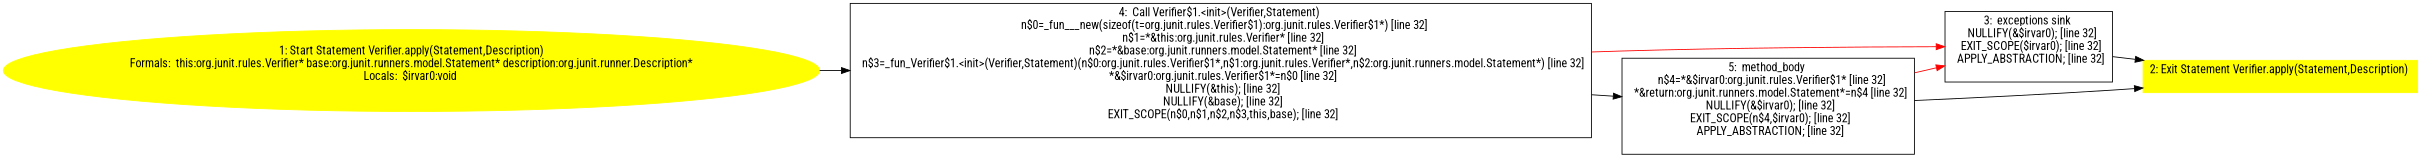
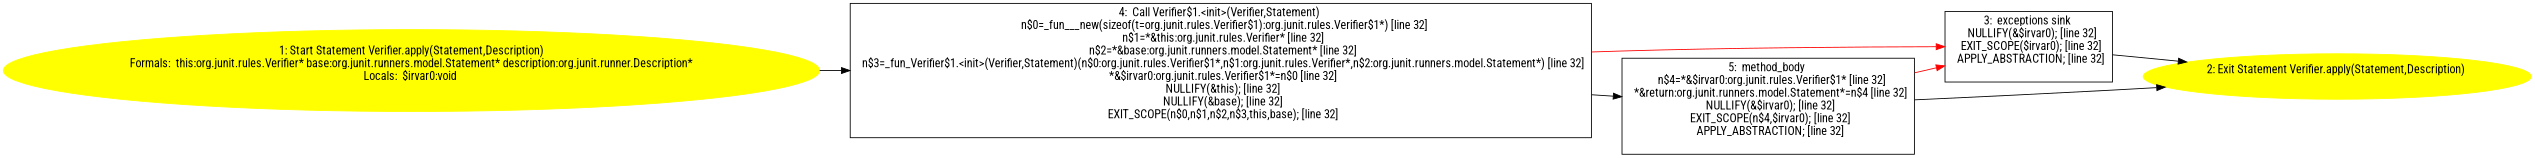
  digraph {
    rankdir=LR
    fontname="Roboto Condensed"
    node [fontname="Roboto Condensed" shape=box]
    edge [fontname="Roboto Condensed"]
    n1 [color=yellow label="1: Start Statement Verifier.apply(Statement,Description)\nFormals:  this:org.junit.rules.Verifier* base:org.junit.runners.model.Statement* description:org.junit.runner.Description*\nLocals:  $irvar0:void \n  " style=filled shape=""]
    n2 [label="4:  Call Verifier$1.<init>(Verifier,Statement) \n   n$0=_fun___new(sizeof(t=org.junit.rules.Verifier$1):org.junit.rules.Verifier$1*) [line 32]\n  n$1=*&this:org.junit.rules.Verifier* [line 32]\n  n$2=*&base:org.junit.runners.model.Statement* [line 32]\n  n$3=_fun_Verifier$1.<init>(Verifier,Statement)(n$0:org.junit.rules.Verifier$1*,n$1:org.junit.rules.Verifier*,n$2:org.junit.runners.model.Statement*) [line 32]\n  *&$irvar0:org.junit.rules.Verifier$1*=n$0 [line 32]\n  NULLIFY(&this); [line 32]\n  NULLIFY(&base); [line 32]\n  EXIT_SCOPE(n$0,n$1,n$2,n$3,this,base); [line 32]\n "]
    n3 [label="3:  exceptions sink \n   NULLIFY(&$irvar0); [line 32]\n  EXIT_SCOPE($irvar0); [line 32]\n  APPLY_ABSTRACTION; [line 32]\n "]
    n4 [label="5:  method_body \n   n$4=*&$irvar0:org.junit.rules.Verifier$1* [line 32]\n  *&return:org.junit.runners.model.Statement*=n$4 [line 32]\n  NULLIFY(&$irvar0); [line 32]\n  EXIT_SCOPE(n$4,$irvar0); [line 32]\n  APPLY_ABSTRACTION; [line 32]\n "]
-   n5 [color=yellow label="2: Exit Statement Verifier.apply(Statement,Description) \n  " style=filled]
+   n5 [color=yellow label="2: Exit Statement Verifier.apply(Statement,Description) \n  " style=filled shape=""]
    n1 -> n2
    n2 -> n3 [color=red]
    n2 -> n4
    n3 -> n5
    n4 -> n3 [color=red]
    n4 -> n5
  }
